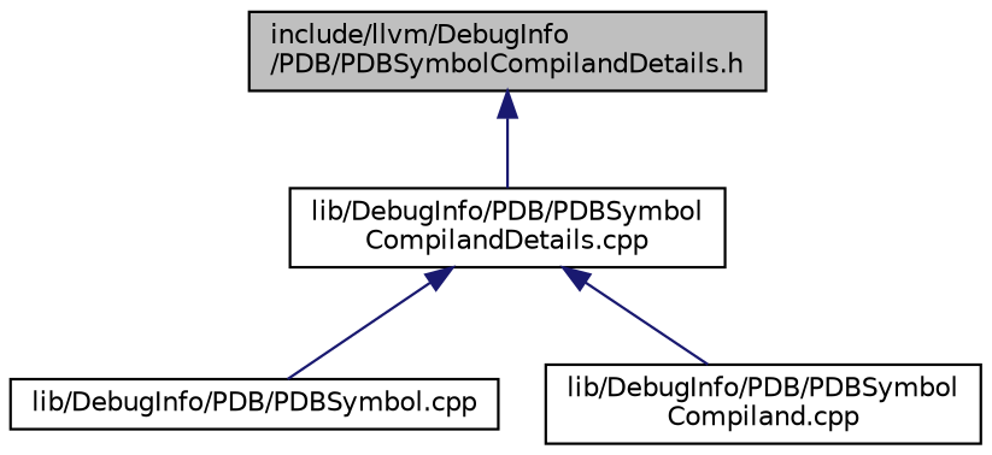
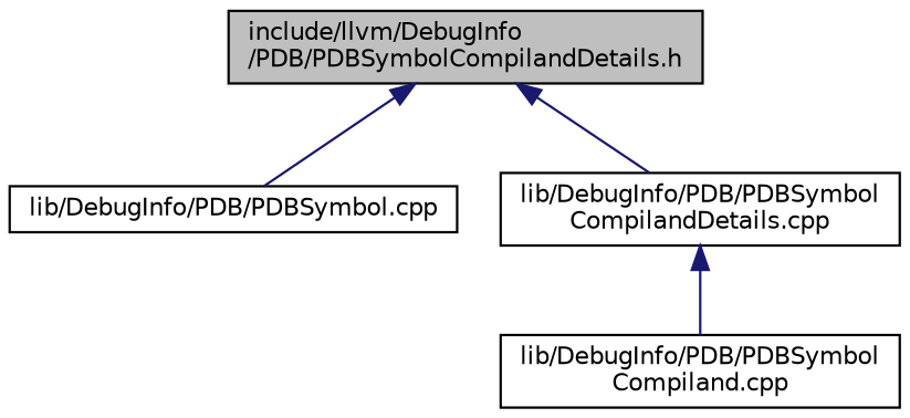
  digraph {
    node [color=black fontname=Helvetica fontsize=10 shape=record]
    edge [color=midnightblue dir=back fontname=Helvetica fontsize=10 labelfontname=Helvetica labelfontsize=10 style=solid]
    n1 [fillcolor=grey75 fontcolor=black height=0.2 label="include/llvm/DebugInfo\l/PDB/PDBSymbolCompilandDetails.h" style=filled width=0.4]
    n2 [height=0.2 label="lib/DebugInfo/PDB/PDBSymbol.cpp" width=0.4]
    n3 [height=0.2 label="lib/DebugInfo/PDB/PDBSymbol\lCompilandDetails.cpp" width=0.4]
    n4 [height=0.2 label="lib/DebugInfo/PDB/PDBSymbol\lCompiland.cpp" width=0.4]
-   n3 -> n2
+   n1 -> n2
    n1 -> n3
    n3 -> n4
  }
